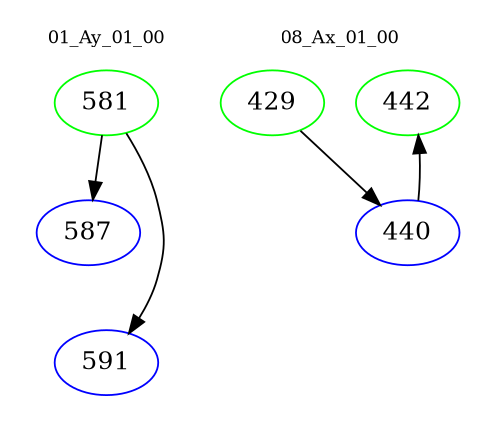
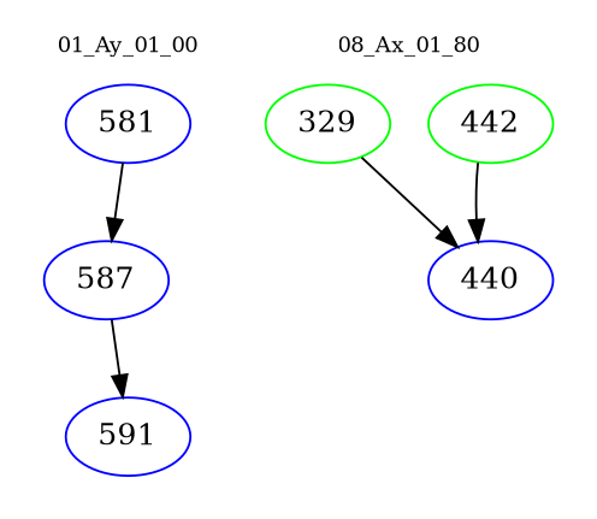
  digraph {
    node [color=green]
    edge [color=black]
-   n1 [label=581]
+   n1 [color=blue label=581]
    n2 [color=blue label=587]
    n3 [color=blue label=591]
    n4 [label=442]
    n5 [color=blue label=440]
-   n6 [label=429]
+   n6 [label=329]
    subgraph cluster_1 {
      color=white
      fontsize=10
      label="01_Ay_01_00"
      n1
      n2
      n3
    }
    subgraph cluster_2 {
      color=white
      fontsize=10
-     label="08_Ax_01_00"
+     label="08_Ax_01_80"
      n4
      n5
      n6
    }
    n1 -> n2
-   n1 -> n3
-   n5 -> n4
+   n2 -> n3
+   n4 -> n5
    n6 -> n5
  }
